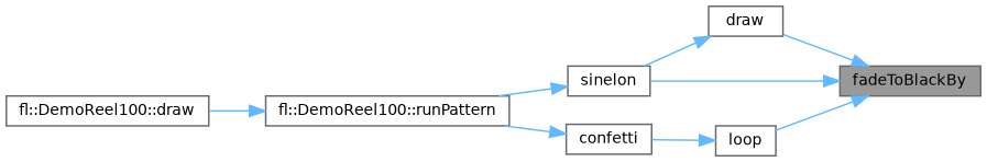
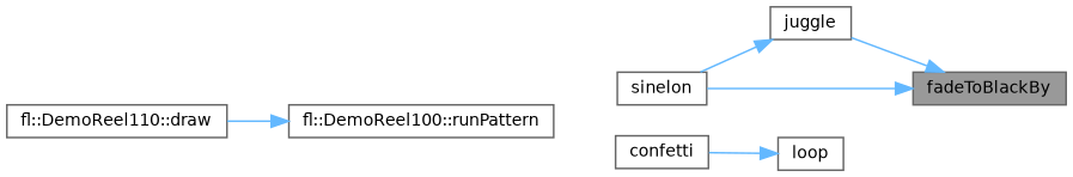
  digraph {
    rankdir=RL
    node [color=grey40 fillcolor=white fontname=Helvetica fontsize=10 shape=box style=filled]
    edge [color=steelblue1 dir=back fontname=Helvetica fontsize=10 labelfontname=Helvetica labelfontsize=10 style=solid]
    n1 [color=gray40 fillcolor=grey60 fontcolor=black height=0.2 label=fadeToBlackBy width=0.4]
-   n2 [height=0.2 label=draw width=0.4]
+   n2 [height=0.2 label=juggle width=0.4]
    n3 [height=0.2 label=loop width=0.4]
    n4 [height=0.2 label=sinelon width=0.4]
    n5 [height=0.2 label=confetti width=0.4]
    n6 [height=0.2 label="fl::DemoReel100::runPattern" width=0.4]
-   n7 [height=0.2 label="fl::DemoReel100::draw" width=0.4]
+   n7 [height=0.2 label="fl::DemoReel110::draw" width=0.4]
    n1 -> n2
-   n1 -> n3
    n1 -> n4
    n2 -> n4
    n3 -> n5
-   n4 -> n6
-   n5 -> n6
    n6 -> n7
  }
